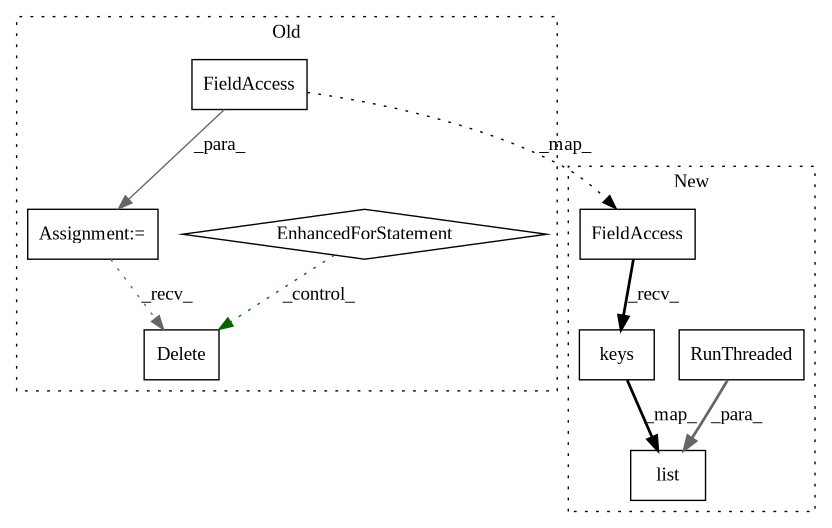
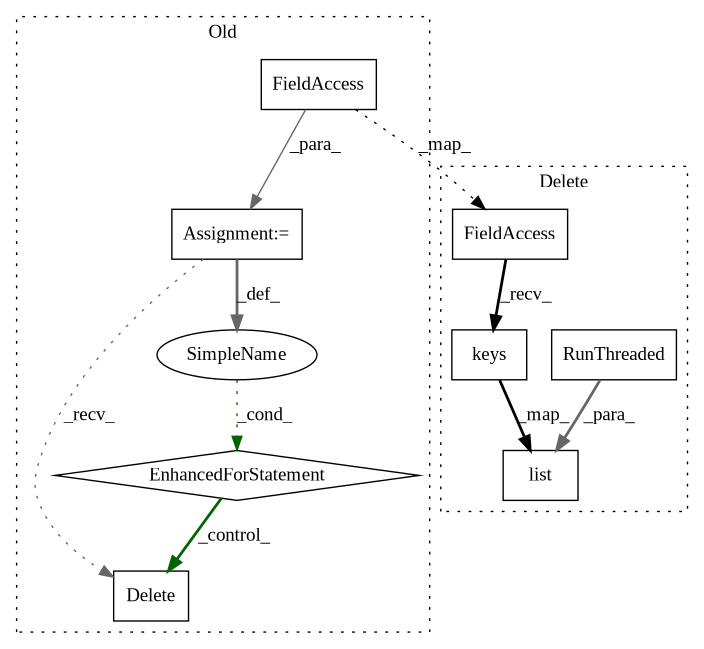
  digraph {
    fontname="Liberation Serif"
    node [a=32 fontname="Liberation Serif" l="57,2" s="7811,7901" shape=box]
    edge [color=gray40 fontname="Liberation Serif" style=bold]
    n1 [l=8 label=Delete s=7939]
+   n2 [a=42 l=2 label=SimpleName s=7875 shape=ellipse]
    n3 [a=70 label=EnhancedForStatement shape=diamond]
    n4 [a=7 label="Assignment:="]
    n5 [a=22 l=21 label=FieldAccess s=7880]
    n6 [l="12,1" label=RunThreaded s="8083,8172"]
    n7 [l=6 label=keys s=8165]
    n8 [l="5,1" label=list s="8138,8171"]
    n9 [a=22 l=21 label=FieldAccess s=8143]
    subgraph cluster_1 {
      label=Old
      style=dotted
      n1
+     n2
      n3
      n4
      n5
    }
    subgraph cluster_2 {
-     label=New
+     label=Delete
      style=dotted
      n6
      n7
      n8
      n9
    }
-   n3 -> n1 [color=darkgreen label=_control_ style=dotted]
+   n2 -> n3 [color=darkgreen label=_cond_ style=dotted]
+   n3 -> n1 [color=darkgreen label=_control_]
    n4 -> n1 [label=_recv_ style=dotted]
+   n4 -> n2 [label=_def_]
    n5 -> n4 [label=_para_ style=solid]
    n5 -> n9 [color=black label=_map_ style=dotted]
    n6 -> n8 [label=_para_]
    n7 -> n8 [color=black label=_map_]
    n9 -> n7 [color=black label=_recv_]
  }
